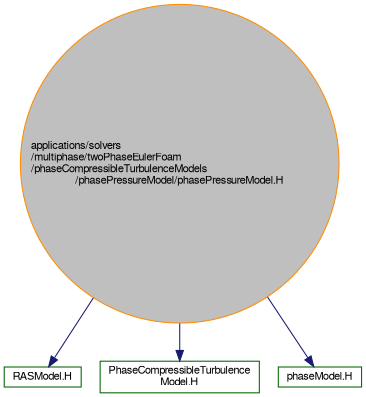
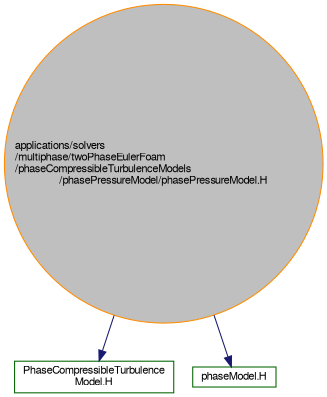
  digraph {
    node [color=darkgreen fontname=FreeSans fontsize=10 shape=box]
    edge [color=midnightblue fontname=FreeSans fontsize=10 labelfontname=FreeSans labelfontsize=10 style=solid]
    n1 [color=darkorange fillcolor=grey75 fontcolor=black height=0.2 label="applications/solvers\l/multiphase/twoPhaseEulerFoam\l/phaseCompressibleTurbulenceModels\l/phasePressureModel/phasePressureModel.H" shape=circle style=filled width=0.4]
-   n2 [height=0.2 label="RASModel.H" width=0.4]
    n3 [height=0.2 label="PhaseCompressibleTurbulence\lModel.H" width=0.4]
    n4 [height=0.2 label="phaseModel.H" width=0.4]
-   n1 -> n2
    n1 -> n3
    n1 -> n4
  }
